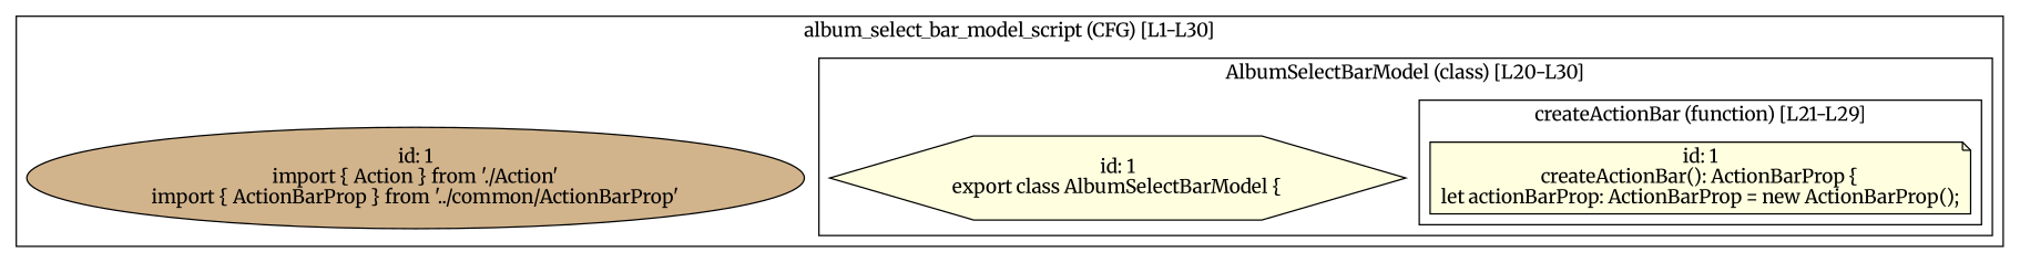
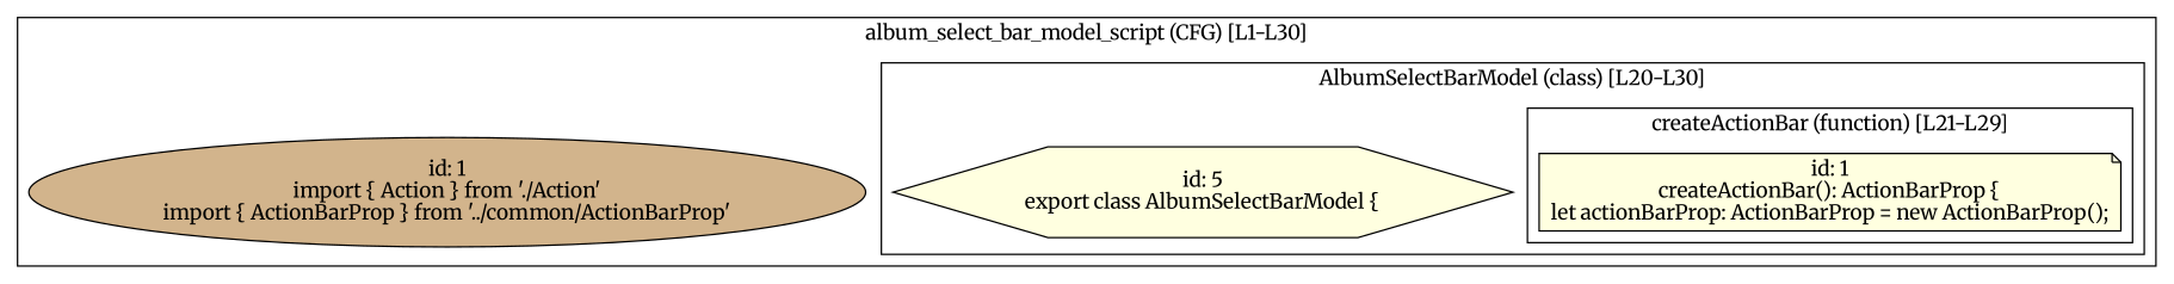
  digraph {
    fontname=Merriweather
    node [style=filled fillcolor=lightyellow fontname=Merriweather]
    n1 [label="id: 1\ncreateActionBar(): ActionBarProp {\nlet actionBarProp: ActionBarProp = new ActionBarProp();" shape=note]
-   n2 [label="id: 1\nexport class AlbumSelectBarModel {" shape=hexagon]
+   n2 [label="id: 5\nexport class AlbumSelectBarModel {" shape=hexagon]
    n3 [label="id: 1\nimport { Action } from './Action'\nimport { ActionBarProp } from '../common/ActionBarProp'" shape=ellipse fillcolor=tan]
    subgraph cluster_1 {
      label="album_select_bar_model_script (CFG) [L1-L30]"
      n3
      subgraph cluster_2 {
        label="AlbumSelectBarModel (class) [L20-L30]"
        n2
        subgraph cluster_3 {
          label="createActionBar (function) [L21-L29]"
          n1
        }
      }
    }
  }
